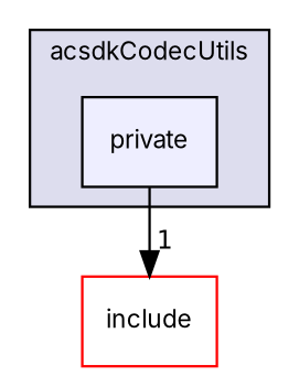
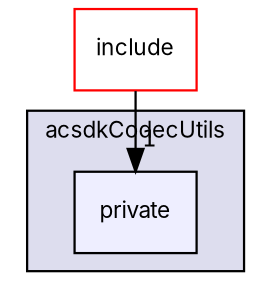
  digraph {
    compound=true
    fontname=Inter
    node [fontname=Inter fontsize=10 shape=box style=filled]
    n1 [fillcolor="#eeeeff" label=private pencolor=black]
    n2 [color=red fillcolor=white label=include]
    subgraph cluster_1 {
      bgcolor="#ddddee"
      fontsize=10
      label=acsdkCodecUtils
      pencolor=black
      n1
    }
-   n1 -> n2 [headlabel=1 labeldistance=1.5 labelfontname=Helvetica labelfontsize=10 fontname=Inter]
+   n2 -> n1 [headlabel=1 labeldistance=1.5 labelfontname=Helvetica labelfontsize=10 fontname=Inter]
  }
